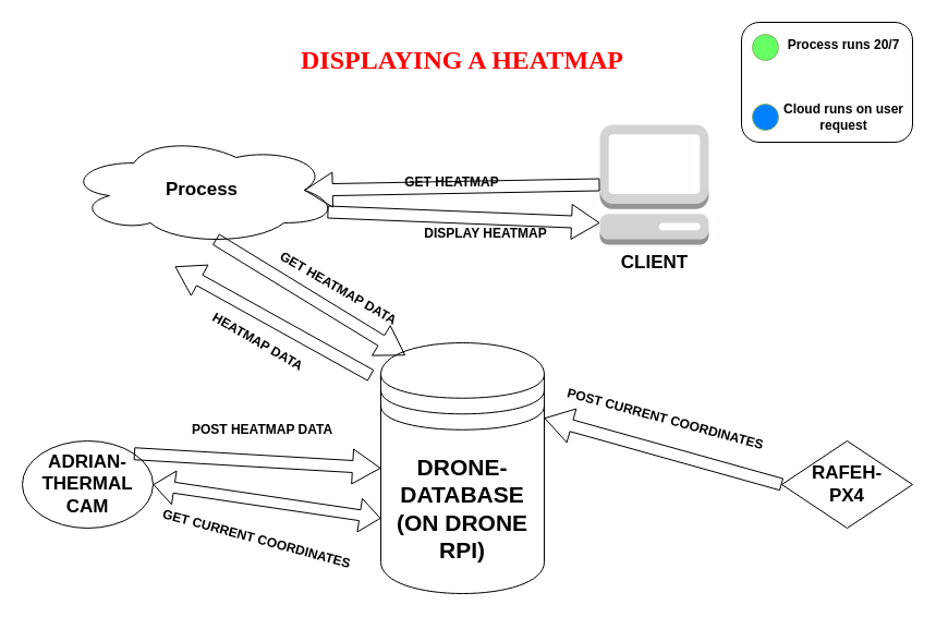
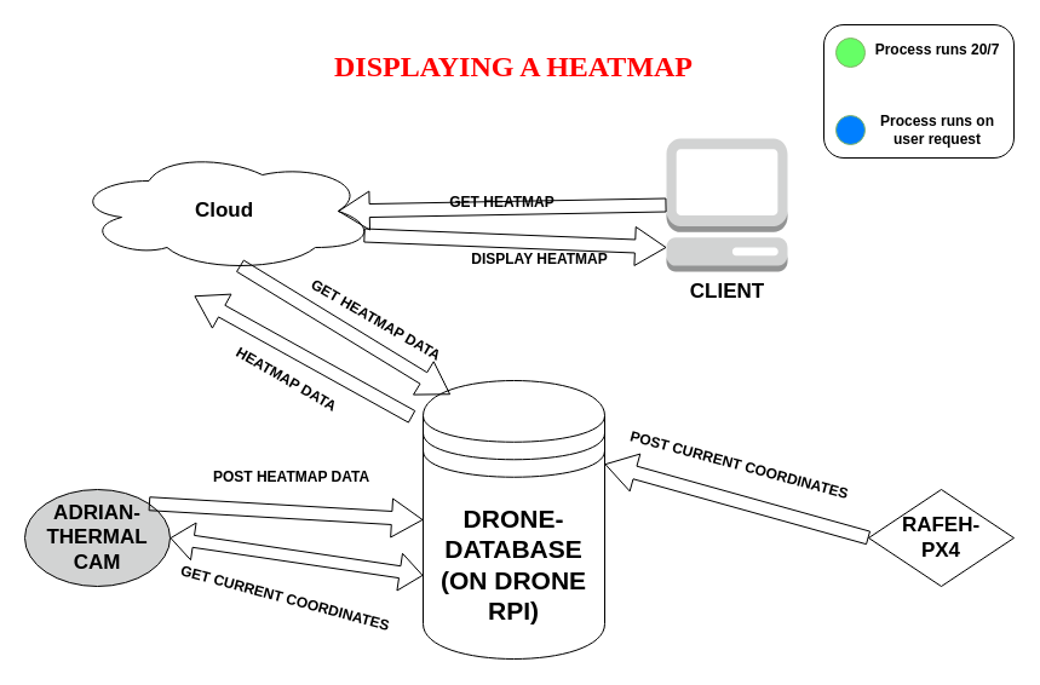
  <mxCell id="0" />
  <mxCell id="1" parent="0" />
  <mxCell id="2" value="&lt;b&gt;&lt;font style=&quot;font-size: 21px&quot;&gt;DRONE-DATABASE&lt;br&gt;(ON DRONE RPI)&lt;br&gt;&lt;/font&gt;&lt;/b&gt;" style="shape=datastore;whiteSpace=wrap;html=1;" vertex="1" parent="1"><mxGeometry x="349" y="314" width="150" height="230" as="geometry" /></mxCell>
- <mxCell id="3" value="&lt;b&gt;&lt;font style=&quot;font-size: 17px&quot;&gt;Process&lt;/font&gt;&lt;/b&gt;" style="ellipse;shape=cloud;whiteSpace=wrap;html=1;align=center;" vertex="1" parent="1"><mxGeometry x="60" y="124" width="250" height="100" as="geometry" /></mxCell>
+ <mxCell id="3" value="&lt;b&gt;&lt;font style=&quot;font-size: 17px&quot;&gt;Cloud&lt;/font&gt;&lt;/b&gt;" style="ellipse;shape=cloud;whiteSpace=wrap;html=1;align=center;" vertex="1" parent="1"><mxGeometry x="60" y="124" width="250" height="100" as="geometry" /></mxCell>
  <mxCell id="4" value="" style="shape=flexArrow;endArrow=classic;html=1;width=11;endSize=8.15;entryX=0.15;entryY=0.05;entryDx=0;entryDy=0;entryPerimeter=0;exitX=0.55;exitY=0.95;exitDx=0;exitDy=0;exitPerimeter=0;" edge="1" parent="1" source="3" target="2"><mxGeometry width="50" height="50" relative="1" as="geometry"><mxPoint x="299" y="264" as="sourcePoint" /><mxPoint x="349" y="214" as="targetPoint" /></mxGeometry></mxCell>
  <mxCell id="5" value="&lt;b style=&quot;font-size: 17px&quot;&gt;RAFEH-&lt;br&gt;PX4&lt;/b&gt;" style="rhombus;whiteSpace=wrap;html=1;" vertex="1" parent="1"><mxGeometry x="717" y="404" width="120" height="80" as="geometry" /></mxCell>
  <mxCell id="6" value="" style="shape=flexArrow;endArrow=classic;html=1;width=11;endSize=8.15;exitX=0;exitY=0.5;exitDx=0;exitDy=0;entryX=1;entryY=0.3;entryDx=0;entryDy=0;" edge="1" parent="1" source="5" target="2"><mxGeometry width="50" height="50" relative="1" as="geometry"><mxPoint x="610" y="424" as="sourcePoint" /><mxPoint x="520" y="464" as="targetPoint" /></mxGeometry></mxCell>
- <mxCell id="7" value="&lt;span style=&quot;font-size: 17px&quot;&gt;&lt;b&gt;ADRIAN-&lt;br&gt;THERMAL CAM&lt;br&gt;&lt;/b&gt;&lt;/span&gt;" style="ellipse;whiteSpace=wrap;html=1;" vertex="1" parent="1"><mxGeometry x="20" y="404" width="120" height="80" as="geometry" /></mxCell>
+ <mxCell id="7" value="&lt;span style=&quot;font-size: 17px&quot;&gt;&lt;b&gt;ADRIAN-&lt;br&gt;THERMAL CAM&lt;br&gt;&lt;/b&gt;&lt;/span&gt;" style="ellipse;whiteSpace=wrap;html=1;fillColor=#d2d3d3;" vertex="1" parent="1"><mxGeometry x="20" y="404" width="120" height="80" as="geometry" /></mxCell>
  <mxCell id="8" value="" style="shape=flexArrow;endArrow=classic;html=1;width=11;endSize=8.15;entryX=0;entryY=0.5;entryDx=0;entryDy=0;exitX=1;exitY=0;exitDx=0;exitDy=0;" edge="1" parent="1" source="7" target="2"><mxGeometry width="50" height="50" relative="1" as="geometry"><mxPoint x="270" y="384" as="sourcePoint" /><mxPoint x="150" y="403" as="targetPoint" /></mxGeometry></mxCell>
  <mxCell id="9" value="&lt;b&gt;POST CURRENT COORDINATES&lt;/b&gt;" style="text;html=1;align=center;verticalAlign=middle;resizable=0;points=[];autosize=1;rotation=15;" vertex="1" parent="1"><mxGeometry x="510" y="374" width="200" height="20" as="geometry" /></mxCell>
  <mxCell id="10" value="&lt;b&gt;GET CURRENT COORDINATES&lt;/b&gt;" style="text;html=1;align=center;verticalAlign=middle;resizable=0;points=[];autosize=1;rotation=15;" vertex="1" parent="1"><mxGeometry x="140" y="484" width="190" height="20" as="geometry" /></mxCell>
  <mxCell id="11" value="&lt;b&gt;POST HEATMAP DATA&lt;/b&gt;" style="text;html=1;align=center;verticalAlign=middle;resizable=0;points=[];autosize=1;" vertex="1" parent="1"><mxGeometry x="170" y="384" width="140" height="20" as="geometry" /></mxCell>
  <mxCell id="12" value="&lt;b&gt;GET HEATMAP DATA&lt;/b&gt;" style="text;html=1;align=center;verticalAlign=middle;resizable=0;points=[];autosize=1;rotation=30;" vertex="1" parent="1"><mxGeometry x="240" y="254" width="140" height="20" as="geometry" /></mxCell>
  <mxCell id="13" value="&lt;b&gt;&lt;font style=&quot;font-size: 17px&quot;&gt;CLIENT&lt;/font&gt;&lt;/b&gt;" style="outlineConnect=0;dashed=0;verticalLabelPosition=bottom;verticalAlign=top;align=center;html=1;shape=mxgraph.aws3.management_console;fillColor=#D2D3D3;gradientColor=none;" vertex="1" parent="1"><mxGeometry x="550" y="114" width="100" height="110" as="geometry" /></mxCell>
  <mxCell id="14" value="&lt;b&gt;GET HEATMAP&lt;/b&gt;" style="text;html=1;align=center;verticalAlign=middle;resizable=0;points=[];autosize=1;" vertex="1" parent="1"><mxGeometry x="364" y="157" width="100" height="20" as="geometry" /></mxCell>
  <mxCell id="15" value="" style="shape=image;html=1;verticalAlign=top;verticalLabelPosition=bottom;labelBackgroundColor=#ffffff;imageAspect=0;aspect=fixed;image=https://cdn3.iconfinder.com/data/icons/letters-and-numbers-1/32/number_1_blue-128.png" vertex="1" parent="1"><mxGeometry x="397" y="110" width="27" height="27" as="geometry" /></mxCell>
  <mxCell id="16" value="" style="shape=image;html=1;verticalAlign=top;verticalLabelPosition=bottom;labelBackgroundColor=#ffffff;imageAspect=0;aspect=fixed;image=https://cdn3.iconfinder.com/data/icons/letters-and-numbers-1/32/number_2_blue-128.png" vertex="1" parent="1"><mxGeometry x="336" y="246" width="28" height="28" as="geometry" /></mxCell>
  <mxCell id="17" value="" style="shape=flexArrow;endArrow=classic;html=1;width=11;endSize=8.15;" edge="1" parent="1"><mxGeometry width="50" height="50" relative="1" as="geometry"><mxPoint x="340" y="344" as="sourcePoint" /><mxPoint x="160" y="244" as="targetPoint" /></mxGeometry></mxCell>
  <mxCell id="18" value="&lt;b&gt;HEATMAP DATA&lt;/b&gt;" style="text;html=1;align=center;verticalAlign=middle;resizable=0;points=[];autosize=1;rotation=30;" vertex="1" parent="1"><mxGeometry x="181" y="303" width="110" height="20" as="geometry" /></mxCell>
  <mxCell id="19" value="" style="shape=image;html=1;verticalAlign=top;verticalLabelPosition=bottom;labelBackgroundColor=#ffffff;imageAspect=0;aspect=fixed;image=https://cdn3.iconfinder.com/data/icons/letters-and-numbers-1/32/number_3_blue-128.png" vertex="1" parent="1"><mxGeometry x="150" y="276" width="38" height="38" as="geometry" /></mxCell>
  <mxCell id="20" value="" style="shape=flexArrow;endArrow=classic;html=1;width=11;endSize=8.15;entryX=0.875;entryY=0.5;entryDx=0;entryDy=0;entryPerimeter=0;exitX=0;exitY=0.5;exitDx=0;exitDy=0;exitPerimeter=0;" edge="1" parent="1" source="13" target="3"><mxGeometry width="50" height="50" relative="1" as="geometry"><mxPoint x="320" y="169.5" as="sourcePoint" /><mxPoint x="494" y="276" as="targetPoint" /></mxGeometry></mxCell>
  <mxCell id="21" value="" style="shape=flexArrow;endArrow=classic;html=1;width=11;endSize=8.15;exitX=0.96;exitY=0.7;exitDx=0;exitDy=0;exitPerimeter=0;" edge="1" parent="1" source="3"><mxGeometry width="50" height="50" relative="1" as="geometry"><mxPoint x="390" y="204" as="sourcePoint" /><mxPoint x="550" y="204" as="targetPoint" /></mxGeometry></mxCell>
  <mxCell id="22" value="&lt;b&gt;DISPLAY HEATMAP&lt;/b&gt;" style="text;html=1;align=center;verticalAlign=middle;resizable=0;points=[];autosize=1;" vertex="1" parent="1"><mxGeometry x="380" y="204" width="130" height="20" as="geometry" /></mxCell>
  <mxCell id="23" value="" style="shape=image;html=1;verticalAlign=top;verticalLabelPosition=bottom;labelBackgroundColor=#ffffff;imageAspect=0;aspect=fixed;image=https://cdn3.iconfinder.com/data/icons/letters-and-numbers-1/32/number_4_blue-128.png" vertex="1" parent="1"><mxGeometry x="490" y="224" width="38" height="38" as="geometry" /></mxCell>
  <mxCell id="24" value="" style="shape=image;html=1;verticalAlign=top;verticalLabelPosition=bottom;labelBackgroundColor=#ffffff;imageAspect=0;aspect=fixed;image=https://cdn3.iconfinder.com/data/icons/letters-and-numbers-1/32/number_1_green-128.png" vertex="1" parent="1"><mxGeometry x="630" y="344" width="30" height="30" as="geometry" /></mxCell>
  <mxCell id="25" value="" style="shape=image;html=1;verticalAlign=top;verticalLabelPosition=bottom;labelBackgroundColor=#ffffff;imageAspect=0;aspect=fixed;image=https://cdn3.iconfinder.com/data/icons/letters-and-numbers-1/32/number_2_green-128.png" vertex="1" parent="1"><mxGeometry x="188" y="504" width="28" height="28" as="geometry" /></mxCell>
  <mxCell id="26" value="" style="shape=image;html=1;verticalAlign=top;verticalLabelPosition=bottom;labelBackgroundColor=#ffffff;imageAspect=0;aspect=fixed;image=https://cdn3.iconfinder.com/data/icons/letters-and-numbers-1/32/number_3_green-128.png" vertex="1" parent="1"><mxGeometry x="216" y="356" width="28" height="28" as="geometry" /></mxCell>
  <mxCell id="27" value="" style="shape=flexArrow;endArrow=classic;startArrow=classic;html=1;entryX=0;entryY=0.7;entryDx=0;entryDy=0;exitX=1;exitY=0.5;exitDx=0;exitDy=0;" edge="1" parent="1" source="7" target="2"><mxGeometry width="50" height="50" relative="1" as="geometry"><mxPoint x="188" y="474" as="sourcePoint" /><mxPoint x="238" y="424" as="targetPoint" /></mxGeometry></mxCell>
  <mxCell id="28" value="&lt;h1&gt;&lt;b&gt;&lt;font style=&quot;font-size: 24px&quot; face=&quot;Comic Sans MS&quot; color=&quot;#ff0000&quot;&gt;DISPLAYING A HEATMAP&lt;/font&gt;&lt;/b&gt;&lt;/h1&gt;" style="text;html=1;strokeColor=none;fillColor=none;align=center;verticalAlign=middle;whiteSpace=wrap;rounded=0;" vertex="1" parent="1"><mxGeometry x="184" width="480" height="70" as="geometry" y="20" /></mxCell>
  <mxCell id="29" value="" style="rounded=1;whiteSpace=wrap;html=1;" vertex="1" parent="1"><mxGeometry x="680" width="157" height="110" as="geometry" y="20" /></mxCell>
  <mxCell id="30" value="" style="ellipse;whiteSpace=wrap;html=1;aspect=fixed;fillColor=#66FF66;strokeColor=#82b366;" vertex="1" parent="1"><mxGeometry x="690" y="31" width="24" height="24" as="geometry" /></mxCell>
  <mxCell id="31" value="" style="ellipse;whiteSpace=wrap;html=1;aspect=fixed;fillColor=#007FFF;strokeColor=#82b366;gradientColor=none;" vertex="1" parent="1"><mxGeometry x="690" y="95" width="24" height="24" as="geometry" /></mxCell>
  <mxCell id="32" value="&lt;b&gt;Process runs 20/7&lt;/b&gt;" style="text;html=1;strokeColor=none;fillColor=none;align=center;verticalAlign=middle;whiteSpace=wrap;rounded=0;" vertex="1" parent="1"><mxGeometry x="714" y="31" width="120" height="20" as="geometry" /></mxCell>
- <mxCell id="33" value="&lt;b&gt;Cloud runs on user request&lt;/b&gt;" style="text;html=1;strokeColor=none;fillColor=none;align=center;verticalAlign=middle;whiteSpace=wrap;rounded=0;" vertex="1" parent="1"><mxGeometry x="714" y="97" width="120" height="20" as="geometry" /></mxCell>
+ <mxCell id="33" value="&lt;b&gt;Process runs on user request&lt;/b&gt;" style="text;html=1;strokeColor=none;fillColor=none;align=center;verticalAlign=middle;whiteSpace=wrap;rounded=0;" vertex="1" parent="1"><mxGeometry x="714" y="97" width="120" height="20" as="geometry" /></mxCell>
